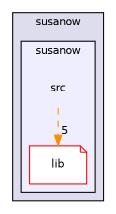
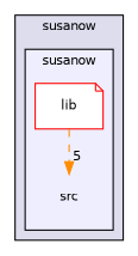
  digraph {
    compound=true
    node [fontname=Helvetica fontsize=10]
    n1 [label=src shape=plaintext]
    n2 [color=red fillcolor=white label=lib shape=note style=filled]
    subgraph cluster_1 {
      bgcolor="#ddddee"
      fontname=Helvetica
      fontsize=10
      label=susanow
      pencolor=black
      subgraph cluster_2 {
        bgcolor="#eeeeff"
        fontname=Helvetica
        fontsize=10
        pencolor=black
        n1
        n2
      }
    }
-   n1 -> n2 [headlabel=5 labeldistance=1.5 labelfontname=Helvetica labelfontsize=10 color=darkorange style=dashed]
+   n2 -> n1 [headlabel=5 labeldistance=1.5 labelfontname=Helvetica labelfontsize=10 color=darkorange style=dashed]
  }
